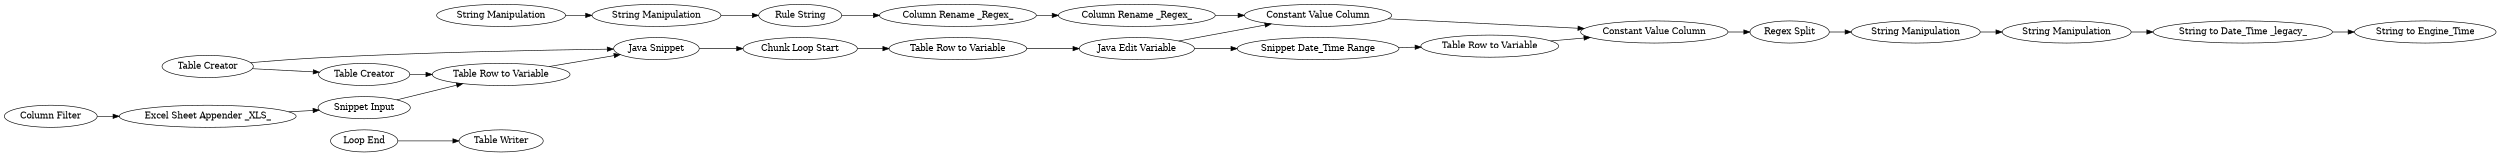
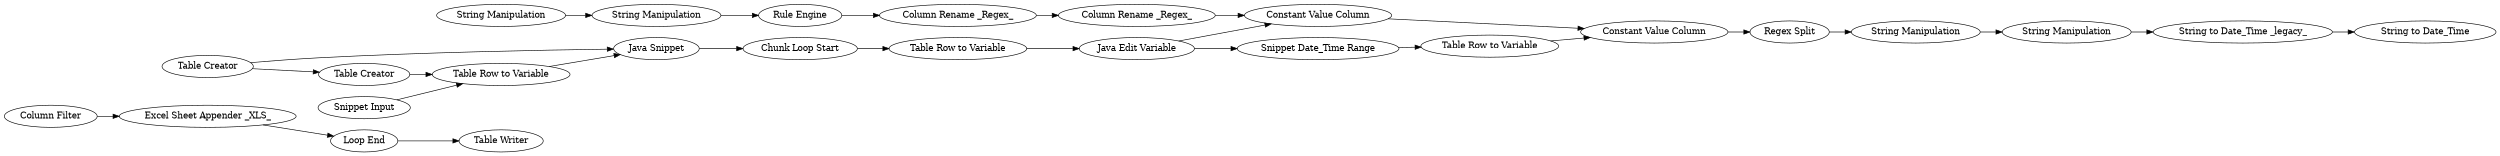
  digraph {
    rankdir=LR
-   n1 [label="Rule String"]
+   n1 [label="Rule Engine"]
    n2 [label="Column Rename _Regex_"]
    n3 [label="Column Rename _Regex_"]
    n4 [label="Constant Value Column"]
    n5 [label="Java Edit Variable"]
    n6 [label="Snippet Date_Time Range"]
    n7 [label="Table Row to Variable"]
    n8 [label="Constant Value Column"]
    n9 [label="Table Creator"]
    n10 [label="Table Creator"]
    n11 [label="Java Snippet"]
    n12 [label="Table Row to Variable"]
    n13 [label="Chunk Loop Start"]
    n14 [label="Table Row to Variable"]
    n15 [label="Regex Split"]
    n16 [label="String Manipulation"]
    n17 [label="String Manipulation"]
-   n18 [label="String to Engine_Time"]
+   n18 [label="String to Date_Time"]
    n19 [label="Column Filter"]
    n20 [label="Excel Sheet Appender _XLS_"]
    n21 [label="Loop End"]
    n22 [label="Table Writer"]
    n23 [label="String to Date_Time _legacy_"]
    n24 [label="String Manipulation"]
    n25 [label="String Manipulation"]
    n26 [label="Snippet Input"]
    n1 -> n2
    n2 -> n3
    n3 -> n4
    n4 -> n8
    n5 -> n4
    n5 -> n6
    n6 -> n7
    n7 -> n8
    n8 -> n15
    n9 -> n10
    n9 -> n11
    n10 -> n12
    n11 -> n13
    n12 -> n11
    n13 -> n14
    n14 -> n5
    n15 -> n16
    n16 -> n17
    n17 -> n23
    n19 -> n20
-   n20 -> n26
+   n20 -> n21
    n21 -> n22
    n23 -> n18
    n24 -> n25
    n25 -> n1
    n26 -> n12
  }
